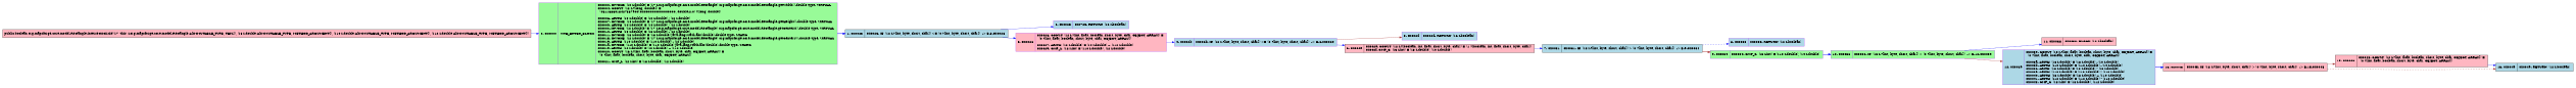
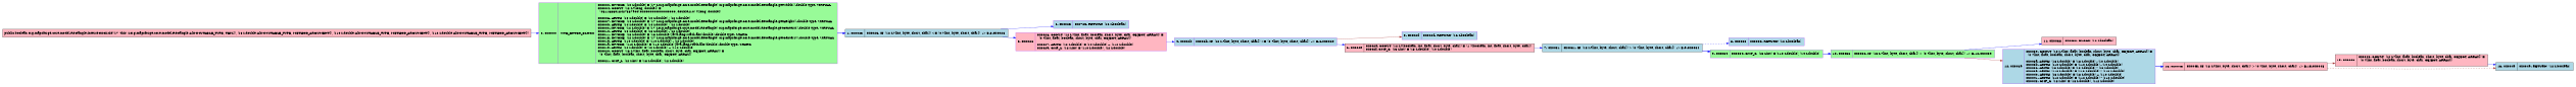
  digraph {
    rankdir=LR
    node [color=purple fillcolor=lightblue shape=record style=filled]
    edge [color=blue style=solid]
    n1 [fillcolor=palegreen label="{0\:\ 0x0000|MTH_ENTER_BLOCK\l|0x0000: INVOKE  (r0 I:double) = (r7 I:org.mapsforge.core.model.Rectangle) org.mapsforge.core.model.Rectangle.getWidth():double type: VIRTUAL \l0x0004: CONST  (r2 I:?[long, double]) = \l  (4611686018427387904(0x4000000000000000, double:2.0) ?[long, double])\l \l0x0006: ARITH  (r0 I:double) = (r0 I:double) \/ (r2 I:double) \l0x0007: INVOKE  (r4 I:double) = (r7 I:org.mapsforge.core.model.Rectangle) org.mapsforge.core.model.Rectangle.getHeight():double type: VIRTUAL \l0x000b: ARITH  (r4 I:double) = (r4 I:double) \/ (r2 I:double) \l0x000c: INVOKE  (r2 I:double) = (r7 I:org.mapsforge.core.model.Rectangle) org.mapsforge.core.model.Rectangle.getCenterX():double type: VIRTUAL \l0x0010: ARITH  (r8 I:double) = (r8 I:double) \- (r2 I:double) \l0x0011: INVOKE  (r8 I:double) = (r8 I:double) java.lang.Math.abs(double):double type: STATIC \l0x0015: INVOKE  (r2 I:double) = (r7 I:org.mapsforge.core.model.Rectangle) org.mapsforge.core.model.Rectangle.getCenterY():double type: VIRTUAL \l0x0019: ARITH  (r10 I:double) = (r10 I:double) \- (r2 I:double) \l0x001a: INVOKE  (r10 I:double) = (r10 I:double) java.lang.Math.abs(double):double type: STATIC \l0x001e: ARITH  (r2 I:double) = (r0 I:double) + (r12 I:double) \l0x0020: CONST  (r6 I:?[int, float, boolean, short, byte, char, OBJECT, ARRAY]) = \l  (0 ?[int, float, boolean, short, byte, char, OBJECT, ARRAY])\l \l0x0021: CMP_L  (r2 I:int) = (r8 I:double), (r2 I:double) \l}"]
    n2 [color=black label="{1\:\ 0x0023|0x0023: IF  (r2 I:?[int, byte, short, char]) \<= (0 ?[int, byte, short, char])  \-\> B:3:0x0026 \l}"]
    n3 [label="{2\:\ 0x0025|0x0725: RETURN  (r6 I:boolean) \l}"]
    n4 [fillcolor=lightpink label="{3\:\ 0x0026|0x0026: CONST  (r2 I:?[int, float, boolean, short, byte, char, OBJECT, ARRAY]) = \l  (0 ?[int, float, boolean, short, byte, char, OBJECT, ARRAY])\l \l0x0027: ARITH  (r2 I:double) = (r4 I:double) + (r12 I:double) \l0x0029: CMP_L  (r2 I:int) = (r10 I:double), (r2 I:double) \l}"]
    n5 [label="{4\:\ 0x002b|0x002b: IF  (r2 I:?[int, byte, short, char]) \<= (0 ?[int, byte, short, char])  \-\> B:6:0x002e \l}"]
    n6 [label="{5\:\ 0x002d|0x002d: RETURN  (r6 I:boolean) \l}"]
    n7 [color=black fillcolor=lightpink label="{6\:\ 0x002e|0x002e: CONST  (r2 I:?[boolean, int, float, short, byte, char]) = (1 ?[boolean, int, float, short, byte, char]) \l0x002f: CMP_G  (r3 I:int) = (r8 I:double), (r0 I:double) \l}"]
    n8 [color=black label="{7\:\ 0x0031|0x0031: IF  (r3 I:?[int, byte, short, char]) \> (0 ?[int, byte, short, char])  \-\> B:9:0x0034 \l}"]
    n9 [label="{8\:\ 0x0033|0x0033: RETURN  (r2 I:boolean) \l}"]
    n10 [fillcolor=palegreen label="{9\:\ 0x0034|0x0034: CMP_G  (r3 I:int) = (r10 I:double), (r4 I:double) \l}"]
    n11 [fillcolor=palegreen label="{10\:\ 0x0036|0x0036: IF  (r3 I:?[int, byte, short, char]) \> (0 ?[int, byte, short, char])  \-\> B:12:0x0039 \l}"]
    n12 [color=black fillcolor=lightpink label="{11\:\ 0x0038|0x0038: BLOCK  (r2 I:boolean) \l}"]
    n13 [label="{12\:\ 0x0039|0x0039: CONST  (r3 I:?[int, float, boolean, short, byte, char, OBJECT, ARRAY]) = \l  (0 ?[int, float, boolean, short, byte, char, OBJECT, ARRAY])\l \l0x003a: ARITH  (r8 I:double) = (r8 I:double) \- (r0 I:double) \l0x003b: ARITH  (r10 I:double) = (r10 I:double) \- (r4 I:double) \l0x003c: ARITH  (r8 I:double) = (r8 I:double) * (r8 I:double) \l0x003e: ARITH  (r10 I:double) = (r10 I:double) * (r10 I:double) \l0x0040: ARITH  (r8 I:double) = (r8 I:double) + (r10 I:double) \l0x0041: ARITH  (r12 I:double) = (r12 I:double) * (r12 I:double) \l0x0043: CMP_G  (r8 I:int) = (r8 I:double), (r12 I:double) \l}"]
    n14 [color=black fillcolor=lightpink label="{13\:\ 0x0045|0x0045: IF  (r8 I:?[int, byte, short, char]) \> (0 ?[int, byte, short, char])  \-\> B:15:0x0048 \l}"]
    n15 [color=black fillcolor=lightpink label="{15\:\ 0x0048|0x0048: CONST  (r2 I:?[int, float, boolean, short, byte, char, OBJECT, ARRAY]) = \l  (0 ?[int, float, boolean, short, byte, char, OBJECT, ARRAY])\l \l}"]
    n16 [color=black label="{16\:\ 0x0049|0x0049: RETURN  (r2 I:boolean) \l}"]
    n17 [color=black fillcolor=lightpink label="{public boolean org.mapsforge.core.model.Rectangle.intersectsCircle((r7 'this' I:org.mapsforge.core.model.Rectangle A[IMMUTABLE_TYPE, THIS]), (r8 I:double A[IMMUTABLE_TYPE, METHOD_ARGUMENT]), (r10 I:double A[IMMUTABLE_TYPE, METHOD_ARGUMENT]), (r12 I:double A[IMMUTABLE_TYPE, METHOD_ARGUMENT])) }"]
    n1 -> n2 [style=bold]
    n2 -> n3
    n2 -> n4
    n4 -> n5
    n5 -> n6 [color=brown]
    n5 -> n7
    n7 -> n8
    n8 -> n9 [style=dashed]
-   n8 -> n10 [color=brown style=bold]
+   n8 -> n10 [style=bold]
    n10 -> n11 [style=bold]
    n11 -> n12
    n11 -> n13 [color=brown]
    n13 -> n14 [style=bold]
    n14 -> n15 [color=brown]
    n14 -> n16 [color=brown style=dashed]
    n15 -> n16
    n17 -> n1
  }
